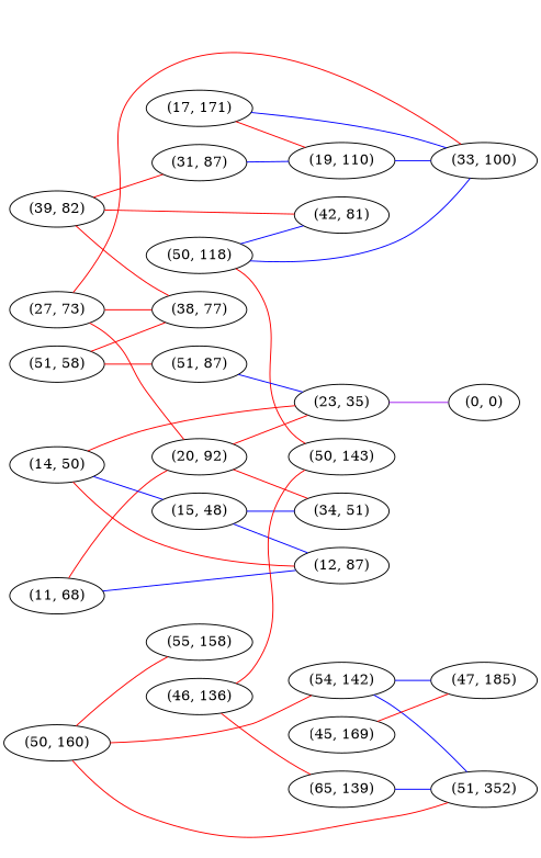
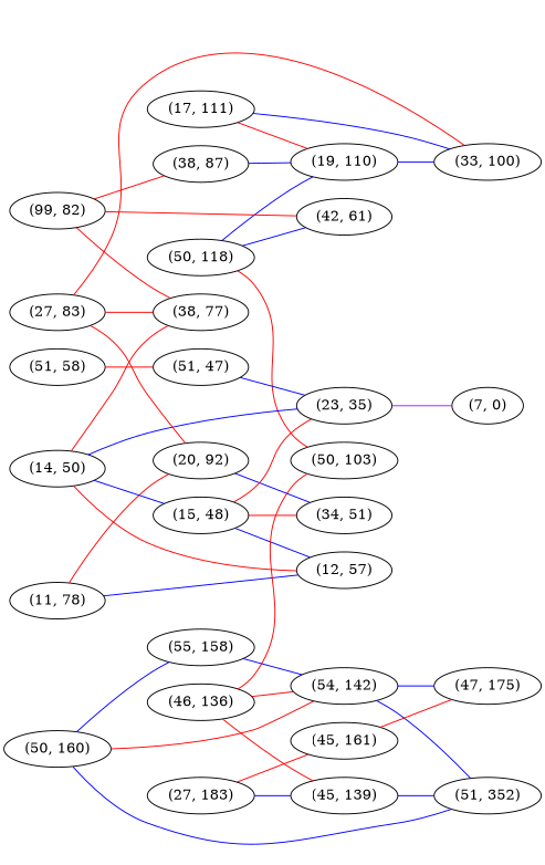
  graph {
    rankdir=LR
    edge [color=red weight=1]
    n1 [label="(33, 100)"]
    "(50, 118)"
-   "(42, 81)"
-   "(50, 103)" [label="(50, 143)"]
+   "(42, 81)" [label="(42, 61)"]
+   "(50, 103)"
    n5 [label="(20, 92)"]
-   "(11, 68)"
-   "(12, 57)" [label="(12, 87)"]
+   "(11, 68)" [label="(11, 78)"]
+   "(12, 57)"
    "(34, 51)"
    "(51, 58)"
-   "(51, 47)" [label="(51, 87)"]
+   "(51, 47)"
    "(38, 77)"
    "(23, 35)"
    "(14, 50)"
    "(15, 48)"
-   "(0, 0)"
-   "(27, 83)" [label="(27, 73)"]
+   "(0, 0)" [label="(7, 0)"]
+   "(27, 83)"
    "(46, 136)"
    "(54, 142)"
-   "(45, 139)" [label="(65, 139)"]
+   "(45, 139)"
    n20 [label="(51, 352)"]
-   "(47, 175)" [label="(47, 185)"]
-   "(45, 169)"
-   "(39, 82)"
-   "(38, 87)" [label="(31, 87)"]
+   "(47, 175)"
+   "(27, 183)"
+   "(45, 169)" [label="(45, 161)"]
+   "(39, 82)" [label="(99, 82)"]
+   "(38, 87)"
    n26 [label="(19, 110)"]
-   "(17, 111)" [label="(17, 171)"]
+   "(17, 111)"
    "(50, 160)"
    "(55, 158)"
-   "(50, 118)" -- n1 [color=blue weight=3]
+   "(50, 118)" -- n26 [color=blue weight=3]
    "(50, 118)" -- "(42, 81)" [color=blue weight=3]
    "(50, 118)" -- "(50, 103)"
-   n5 -- "(34, 51)"
+   n5 -- "(34, 51)" [color=blue]
    "(11, 68)" -- n5
    "(11, 68)" -- "(12, 57)" [color=blue weight=3]
    "(51, 58)" -- "(51, 47)"
-   "(51, 58)" -- "(38, 77)"
+   "(14, 50)" -- "(38, 77)"
    "(51, 47)" -- "(23, 35)" [color=blue weight=3]
    "(23, 35)" -- "(0, 0)" [color=purple weight=4]
    "(14, 50)" -- "(12, 57)"
-   "(14, 50)" -- "(23, 35)" [weight=3]
+   "(14, 50)" -- "(23, 35)" [color=blue weight=3]
    "(14, 50)" -- "(15, 48)" [color=blue weight=3]
    "(15, 48)" -- "(12, 57)" [color=blue weight=3]
-   "(15, 48)" -- "(34, 51)" [color=blue weight=3]
-   n5 -- "(23, 35)"
+   "(15, 48)" -- "(34, 51)" [weight=3]
+   "(15, 48)" -- "(23, 35)"
    "(27, 83)" -- n1
    "(27, 83)" -- n5
    "(27, 83)" -- "(38, 77)"
    "(46, 136)" -- "(50, 103)"
+   "(46, 136)" -- "(54, 142)"
    "(46, 136)" -- "(45, 139)"
    "(54, 142)" -- n20 [color=blue weight=3]
    "(54, 142)" -- "(47, 175)" [color=blue weight=3]
    "(45, 139)" -- n20 [color=blue weight=3]
+   "(27, 183)" -- "(45, 139)" [color=blue weight=3]
+   "(27, 183)" -- "(45, 169)"
    "(45, 169)" -- "(47, 175)"
    "(39, 82)" -- "(42, 81)"
    "(39, 82)" -- "(38, 77)"
    "(39, 82)" -- "(38, 87)"
    "(38, 87)" -- n26 [color=blue weight=3]
    n26 -- n1 [color=blue weight=3]
    "(17, 111)" -- n1 [color=blue weight=3]
    "(17, 111)" -- n26
    "(50, 160)" -- "(54, 142)"
-   "(50, 160)" -- n20
-   "(50, 160)" -- "(55, 158)"
+   "(50, 160)" -- n20 [color=blue]
+   "(50, 160)" -- "(55, 158)" [color=blue]
+   "(55, 158)" -- "(54, 142)" [color=blue weight=3]
  }
